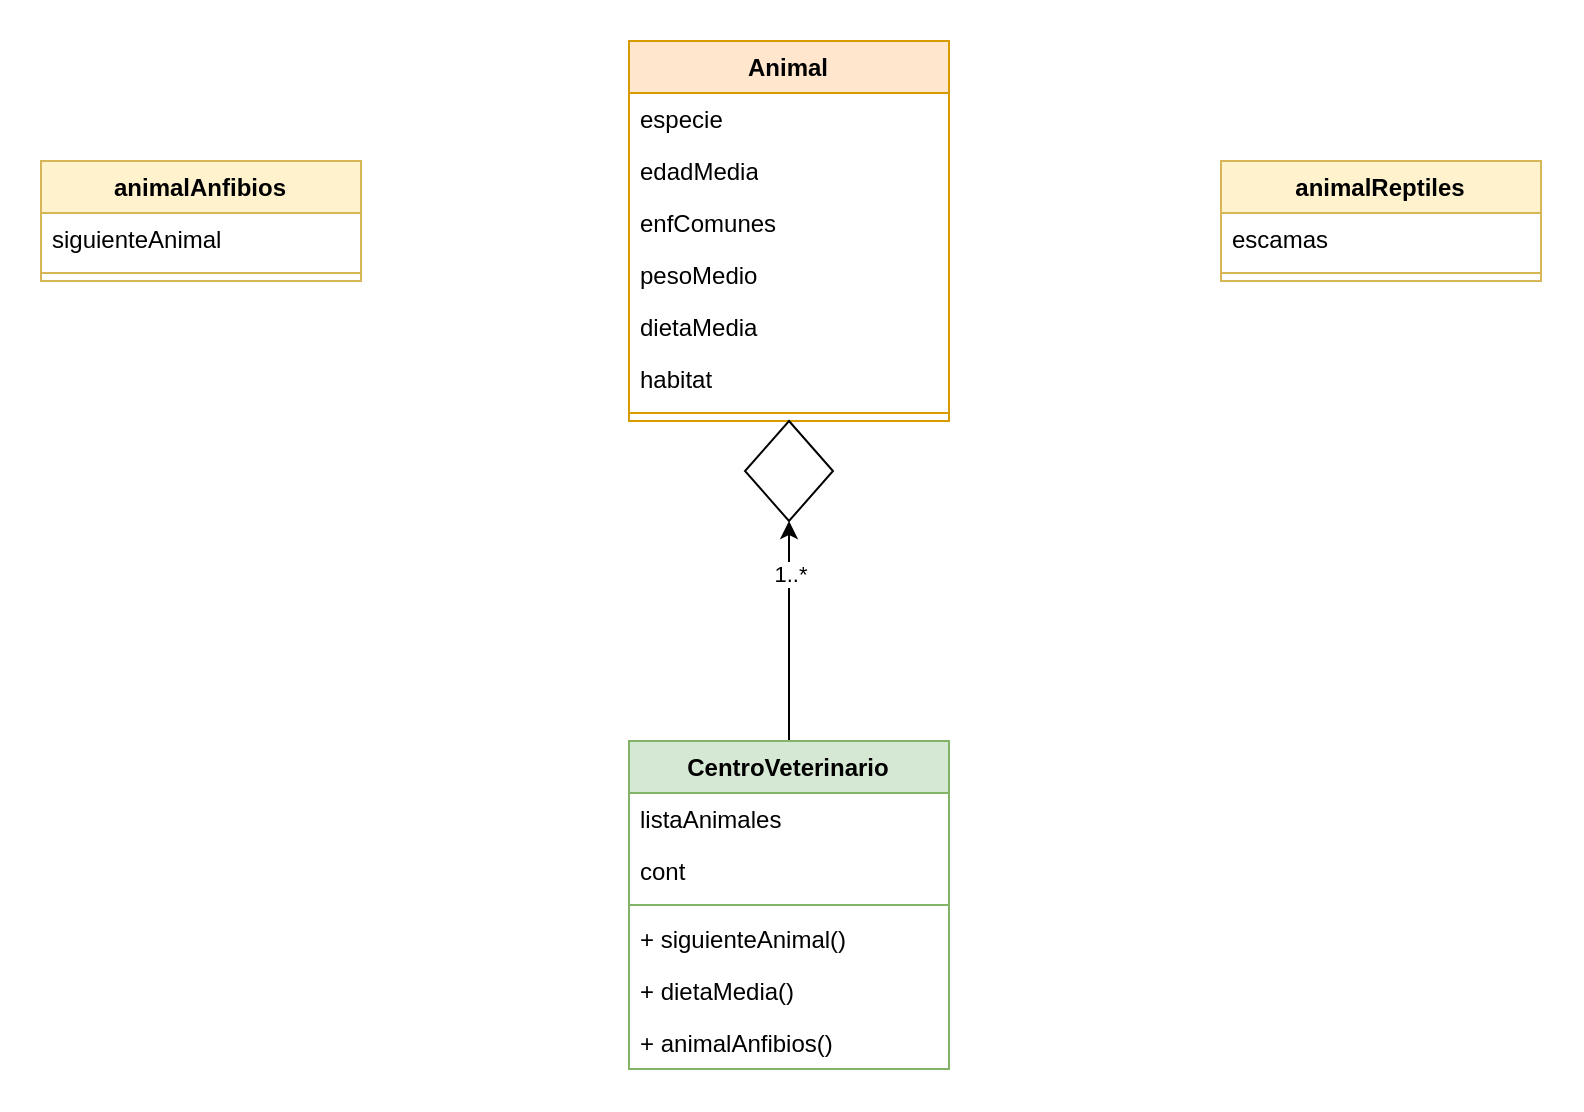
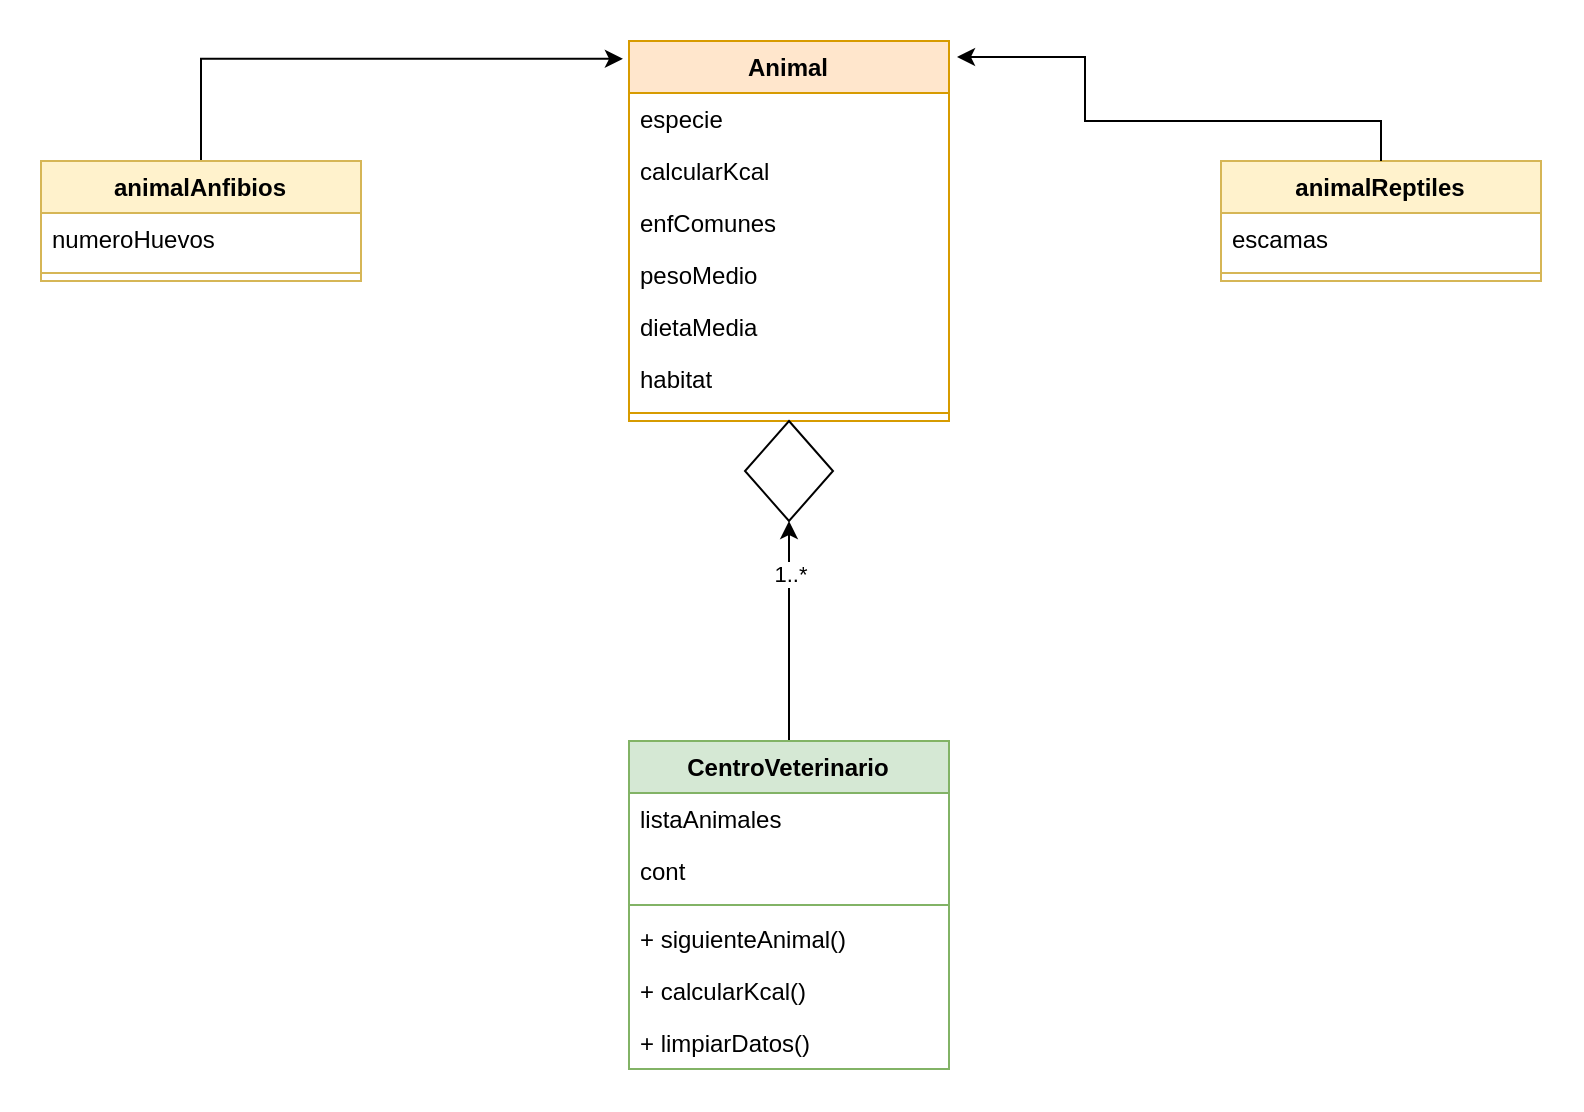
  <mxCell id="0" />
  <mxCell id="1" parent="0" />
  <mxCell id="2" value="Animal" style="swimlane;fontStyle=1;align=center;verticalAlign=top;childLayout=stackLayout;horizontal=1;startSize=26;horizontalStack=0;resizeParent=1;resizeParentMax=0;resizeLast=0;collapsible=1;marginBottom=0;whiteSpace=wrap;html=1;fillColor=#ffe6cc;strokeColor=#d79b00;" parent="1" vertex="1"><mxGeometry x="314" y="20" width="160" height="190" as="geometry" /></mxCell>
  <mxCell id="3" value="especie&lt;div&gt;&lt;br&gt;&lt;/div&gt;" style="text;strokeColor=none;fillColor=none;align=left;verticalAlign=top;spacingLeft=4;spacingRight=4;overflow=hidden;rotatable=0;points=[[0,0.5],[1,0.5]];portConstraint=eastwest;whiteSpace=wrap;html=1;" parent="2" vertex="1"><mxGeometry y="26" width="160" height="26" as="geometry" /></mxCell>
- <mxCell id="4" value="edadMedia" style="text;strokeColor=none;fillColor=none;align=left;verticalAlign=top;spacingLeft=4;spacingRight=4;overflow=hidden;rotatable=0;points=[[0,0.5],[1,0.5]];portConstraint=eastwest;whiteSpace=wrap;html=1;" parent="2" vertex="1"><mxGeometry y="52" width="160" height="26" as="geometry" /></mxCell>
+ <mxCell id="4" value="calcularKcal" style="text;strokeColor=none;fillColor=none;align=left;verticalAlign=top;spacingLeft=4;spacingRight=4;overflow=hidden;rotatable=0;points=[[0,0.5],[1,0.5]];portConstraint=eastwest;whiteSpace=wrap;html=1;" parent="2" vertex="1"><mxGeometry y="52" width="160" height="26" as="geometry" /></mxCell>
  <mxCell id="5" value="enfComunes" style="text;strokeColor=none;fillColor=none;align=left;verticalAlign=top;spacingLeft=4;spacingRight=4;overflow=hidden;rotatable=0;points=[[0,0.5],[1,0.5]];portConstraint=eastwest;whiteSpace=wrap;html=1;" parent="2" vertex="1"><mxGeometry y="78" width="160" height="26" as="geometry" /></mxCell>
  <mxCell id="6" value="pesoMedio" style="text;strokeColor=none;fillColor=none;align=left;verticalAlign=top;spacingLeft=4;spacingRight=4;overflow=hidden;rotatable=0;points=[[0,0.5],[1,0.5]];portConstraint=eastwest;whiteSpace=wrap;html=1;" parent="2" vertex="1"><mxGeometry y="104" width="160" height="26" as="geometry" /></mxCell>
  <mxCell id="7" value="dietaMedia" style="text;strokeColor=none;fillColor=none;align=left;verticalAlign=top;spacingLeft=4;spacingRight=4;overflow=hidden;rotatable=0;points=[[0,0.5],[1,0.5]];portConstraint=eastwest;whiteSpace=wrap;html=1;" parent="2" vertex="1"><mxGeometry y="130" width="160" height="26" as="geometry" /></mxCell>
  <mxCell id="8" value="habitat" style="text;strokeColor=none;fillColor=none;align=left;verticalAlign=top;spacingLeft=4;spacingRight=4;overflow=hidden;rotatable=0;points=[[0,0.5],[1,0.5]];portConstraint=eastwest;whiteSpace=wrap;html=1;" parent="2" vertex="1"><mxGeometry y="156" width="160" height="26" as="geometry" /></mxCell>
  <mxCell id="9" value="" style="line;strokeWidth=1;fillColor=none;align=left;verticalAlign=middle;spacingTop=-1;spacingLeft=3;spacingRight=3;rotatable=0;labelPosition=right;points=[];portConstraint=eastwest;strokeColor=inherit;" parent="2" vertex="1"><mxGeometry y="182" width="160" height="8" as="geometry" /></mxCell>
+ <mxCell id="10" value="" style="edgeStyle=orthogonalEdgeStyle;rounded=0;orthogonalLoop=1;jettySize=auto;html=1;entryX=-0.019;entryY=0.047;entryDx=0;entryDy=0;entryPerimeter=0;" parent="1" source="11" target="2" edge="1"><mxGeometry relative="1" as="geometry"><mxPoint x="310" y="30" as="targetPoint" /><Array as="points"><mxPoint x="100" y="29" /></Array></mxGeometry></mxCell>
  <mxCell id="11" value="animalAnfibios" style="swimlane;fontStyle=1;align=center;verticalAlign=top;childLayout=stackLayout;horizontal=1;startSize=26;horizontalStack=0;resizeParent=1;resizeParentMax=0;resizeLast=0;collapsible=1;marginBottom=0;whiteSpace=wrap;html=1;fillColor=#fff2cc;strokeColor=#d6b656;" parent="1" vertex="1"><mxGeometry x="20" y="80" width="160" height="60" as="geometry" /></mxCell>
- <mxCell id="12" value="siguienteAnimal" style="text;strokeColor=none;fillColor=none;align=left;verticalAlign=top;spacingLeft=4;spacingRight=4;overflow=hidden;rotatable=0;points=[[0,0.5],[1,0.5]];portConstraint=eastwest;whiteSpace=wrap;html=1;" parent="11" vertex="1"><mxGeometry y="26" width="160" height="26" as="geometry" /></mxCell>
+ <mxCell id="12" value="numeroHuevos" style="text;strokeColor=none;fillColor=none;align=left;verticalAlign=top;spacingLeft=4;spacingRight=4;overflow=hidden;rotatable=0;points=[[0,0.5],[1,0.5]];portConstraint=eastwest;whiteSpace=wrap;html=1;" parent="11" vertex="1"><mxGeometry y="26" width="160" height="26" as="geometry" /></mxCell>
  <mxCell id="13" value="" style="line;strokeWidth=1;fillColor=none;align=left;verticalAlign=middle;spacingTop=-1;spacingLeft=3;spacingRight=3;rotatable=0;labelPosition=right;points=[];portConstraint=eastwest;strokeColor=inherit;" parent="11" vertex="1"><mxGeometry y="52" width="160" height="8" as="geometry" /></mxCell>
  <mxCell id="14" value="animalReptiles" style="swimlane;fontStyle=1;align=center;verticalAlign=top;childLayout=stackLayout;horizontal=1;startSize=26;horizontalStack=0;resizeParent=1;resizeParentMax=0;resizeLast=0;collapsible=1;marginBottom=0;whiteSpace=wrap;html=1;fillColor=#fff2cc;strokeColor=#d6b656;" parent="1" vertex="1"><mxGeometry x="610" y="80" width="160" height="60" as="geometry" /></mxCell>
  <mxCell id="15" value="escamas" style="text;strokeColor=none;fillColor=none;align=left;verticalAlign=top;spacingLeft=4;spacingRight=4;overflow=hidden;rotatable=0;points=[[0,0.5],[1,0.5]];portConstraint=eastwest;whiteSpace=wrap;html=1;" parent="14" vertex="1"><mxGeometry y="26" width="160" height="26" as="geometry" /></mxCell>
  <mxCell id="16" value="" style="line;strokeWidth=1;fillColor=none;align=left;verticalAlign=middle;spacingTop=-1;spacingLeft=3;spacingRight=3;rotatable=0;labelPosition=right;points=[];portConstraint=eastwest;strokeColor=inherit;" parent="14" vertex="1"><mxGeometry y="52" width="160" height="8" as="geometry" /></mxCell>
+ <mxCell id="17" style="edgeStyle=orthogonalEdgeStyle;rounded=0;orthogonalLoop=1;jettySize=auto;html=1;exitX=0.5;exitY=0;exitDx=0;exitDy=0;entryX=1.025;entryY=0.042;entryDx=0;entryDy=0;entryPerimeter=0;" parent="1" source="14" target="2" edge="1"><mxGeometry relative="1" as="geometry" /></mxCell>
  <mxCell id="18" value="" style="edgeStyle=orthogonalEdgeStyle;rounded=0;orthogonalLoop=1;jettySize=auto;html=1;" parent="1" source="20" target="27" edge="1"><mxGeometry relative="1" as="geometry" /></mxCell>
  <mxCell id="19" value="1..*" style="edgeLabel;html=1;align=center;verticalAlign=middle;resizable=0;points=[];" parent="18" vertex="1" connectable="0"><mxGeometry x="0.527" relative="1" as="geometry"><mxPoint as="offset" /></mxGeometry></mxCell>
  <mxCell id="20" value="CentroVeterinario" style="swimlane;fontStyle=1;align=center;verticalAlign=top;childLayout=stackLayout;horizontal=1;startSize=26;horizontalStack=0;resizeParent=1;resizeParentMax=0;resizeLast=0;collapsible=1;marginBottom=0;whiteSpace=wrap;html=1;fillColor=#d5e8d4;strokeColor=#82b366;" parent="1" vertex="1"><mxGeometry x="314" y="370" width="160" height="164" as="geometry" /></mxCell>
  <mxCell id="21" value="listaAnimales" style="text;strokeColor=none;fillColor=none;align=left;verticalAlign=top;spacingLeft=4;spacingRight=4;overflow=hidden;rotatable=0;points=[[0,0.5],[1,0.5]];portConstraint=eastwest;whiteSpace=wrap;html=1;" parent="20" vertex="1"><mxGeometry y="26" width="160" height="26" as="geometry" /></mxCell>
  <mxCell id="22" value="cont" style="text;strokeColor=none;fillColor=none;align=left;verticalAlign=top;spacingLeft=4;spacingRight=4;overflow=hidden;rotatable=0;points=[[0,0.5],[1,0.5]];portConstraint=eastwest;whiteSpace=wrap;html=1;" parent="20" vertex="1"><mxGeometry y="52" width="160" height="26" as="geometry" /></mxCell>
  <mxCell id="23" value="" style="line;strokeWidth=1;fillColor=none;align=left;verticalAlign=middle;spacingTop=-1;spacingLeft=3;spacingRight=3;rotatable=0;labelPosition=right;points=[];portConstraint=eastwest;strokeColor=inherit;" parent="20" vertex="1"><mxGeometry y="78" width="160" height="8" as="geometry" /></mxCell>
  <mxCell id="24" value="+ siguienteAnimal()" style="text;strokeColor=none;fillColor=none;align=left;verticalAlign=top;spacingLeft=4;spacingRight=4;overflow=hidden;rotatable=0;points=[[0,0.5],[1,0.5]];portConstraint=eastwest;whiteSpace=wrap;html=1;" parent="20" vertex="1"><mxGeometry y="86" width="160" height="26" as="geometry" /></mxCell>
- <mxCell id="25" value="+ dietaMedia()" style="text;strokeColor=none;fillColor=none;align=left;verticalAlign=top;spacingLeft=4;spacingRight=4;overflow=hidden;rotatable=0;points=[[0,0.5],[1,0.5]];portConstraint=eastwest;whiteSpace=wrap;html=1;" parent="20" vertex="1"><mxGeometry y="112" width="160" height="26" as="geometry" /></mxCell>
- <mxCell id="26" value="+ animalAnfibios()" style="text;strokeColor=none;fillColor=none;align=left;verticalAlign=top;spacingLeft=4;spacingRight=4;overflow=hidden;rotatable=0;points=[[0,0.5],[1,0.5]];portConstraint=eastwest;whiteSpace=wrap;html=1;" parent="20" vertex="1"><mxGeometry y="138" width="160" height="26" as="geometry" /></mxCell>
+ <mxCell id="25" value="+ calcularKcal()" style="text;strokeColor=none;fillColor=none;align=left;verticalAlign=top;spacingLeft=4;spacingRight=4;overflow=hidden;rotatable=0;points=[[0,0.5],[1,0.5]];portConstraint=eastwest;whiteSpace=wrap;html=1;" parent="20" vertex="1"><mxGeometry y="112" width="160" height="26" as="geometry" /></mxCell>
+ <mxCell id="26" value="+ limpiarDatos()" style="text;strokeColor=none;fillColor=none;align=left;verticalAlign=top;spacingLeft=4;spacingRight=4;overflow=hidden;rotatable=0;points=[[0,0.5],[1,0.5]];portConstraint=eastwest;whiteSpace=wrap;html=1;" parent="20" vertex="1"><mxGeometry y="138" width="160" height="26" as="geometry" /></mxCell>
  <mxCell id="27" value="" style="rhombus;whiteSpace=wrap;html=1;verticalAlign=top;fontStyle=1;startSize=26;" parent="1" vertex="1"><mxGeometry x="372" y="210" width="44" height="50" as="geometry" /></mxCell>
